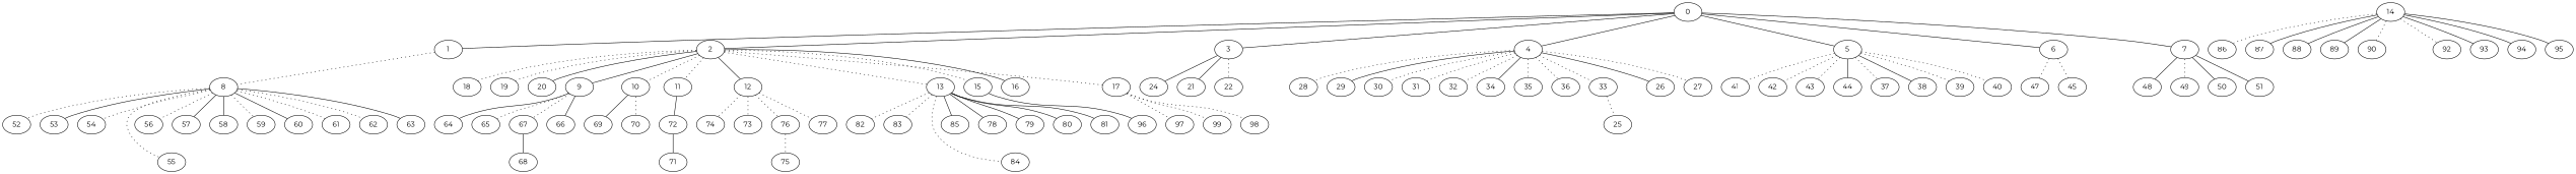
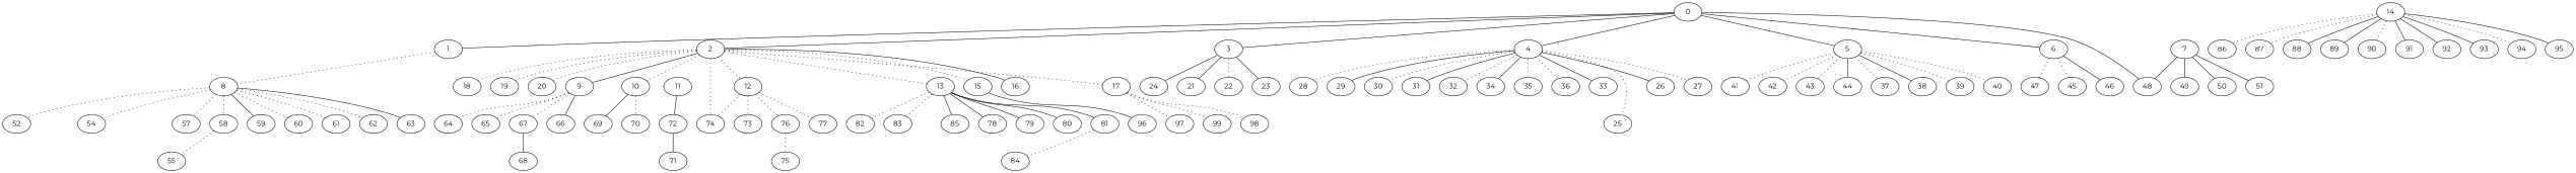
  graph {
    fontname=Montserrat
    node [fontname=Montserrat]
    edge [fontname=Montserrat style=dotted]
    0
    1
    2
    3
    4
    5
    6
    7
    8
    9
    10
    11
    12
    13
    15
    16
    17
    18
    19
    20
    24
    21
    22
+   23
    32
    34
    35
    36
    33
    25
    26
    27
    28
    29
    30
    31
    37
    38
    39
    40
    41
    42
    43
    44
    45
+   46
    47
    48
    50
    51
    49
    52
-   53
    54
    55
-   56
    57
    58
    59
    60
    61
    62
    63
    64
    65
    67
    66
    69
    70
    72
    73
    74
    76
    77
    78
    79
    80
    81
    82
    83
    84
    85
    14
    86
    87
    88
    89
    90
+   91
    92
    93
    94
    95
    96
    97
    99
    98
    68
    71
    75
    0 -- 1 [style=solid]
    0 -- 2 [style=solid]
    0 -- 3 [style=solid]
    0 -- 4 [style=solid]
    0 -- 5 [style=solid]
    0 -- 6 [style=solid]
-   0 -- 7 [style=solid]
+   0 -- 48 [style=solid]
    1 -- 8
    2 -- 9 [style=solid]
    2 -- 10
-   2 -- 11
-   2 -- 12 [style=solid]
+   2 -- 74
+   2 -- 12
    2 -- 13
    2 -- 15
    2 -- 16 [style=solid]
    2 -- 17
    2 -- 18
    2 -- 19
-   2 -- 20 [style=solid]
+   2 -- 20
    3 -- 24 [style=solid]
    3 -- 21 [style=solid]
    3 -- 22
+   3 -- 23 [style=solid]
    4 -- 32
    4 -- 34 [style=solid]
    4 -- 35
    4 -- 36
-   4 -- 33
-   33 -- 25
+   4 -- 33 [style=solid]
+   4 -- 25
    4 -- 26 [style=solid]
    4 -- 27
    4 -- 28
    4 -- 29 [style=solid]
    4 -- 30
-   4 -- 31
+   4 -- 31 [style=solid]
    5 -- 37
    5 -- 38 [style=solid]
    5 -- 39
    5 -- 40
    5 -- 41
    5 -- 42
    5 -- 43
    5 -- 44 [style=solid]
    6 -- 45
+   6 -- 46 [style=solid]
    6 -- 47
    7 -- 48 [style=solid]
    7 -- 50 [style=solid]
    7 -- 51 [style=solid]
-   7 -- 49
+   7 -- 49 [style=solid]
    8 -- 52
-   8 -- 53 [style=solid]
    8 -- 54
-   8 -- 55
-   8 -- 56
-   8 -- 57 [style=solid]
-   8 -- 58 [style=solid]
-   8 -- 59
-   8 -- 60 [style=solid]
+   58 -- 55
+   8 -- 57
+   8 -- 58
+   8 -- 59 [style=solid]
+   8 -- 60
    8 -- 61
    8 -- 62
    8 -- 63 [style=solid]
-   9 -- 64 [style=solid]
+   9 -- 64
    9 -- 65
    9 -- 67
    9 -- 66 [style=solid]
    10 -- 69 [style=solid]
    10 -- 70
    11 -- 72 [style=solid]
    12 -- 73
    12 -- 74
    12 -- 76
    12 -- 77
    13 -- 78 [style=solid]
    13 -- 79 [style=solid]
    13 -- 80 [style=solid]
    13 -- 81 [style=solid]
    13 -- 82
    13 -- 83
-   13 -- 84
+   81 -- 84
    13 -- 85 [style=solid]
    15 -- 96 [style=solid]
    17 -- 97
    17 -- 99
    17 -- 98
    67 -- 68 [style=solid]
    72 -- 71 [style=solid]
    76 -- 75
    14 -- 86
-   14 -- 87 [style=solid]
+   14 -- 87
    14 -- 88 [style=solid]
    14 -- 89 [style=solid]
    14 -- 90
-   14 -- 92
+   14 -- 91 [style=solid]
+   14 -- 92 [style=solid]
    14 -- 93 [style=solid]
-   14 -- 94 [style=solid]
+   14 -- 94
    14 -- 95 [style=solid]
  }
